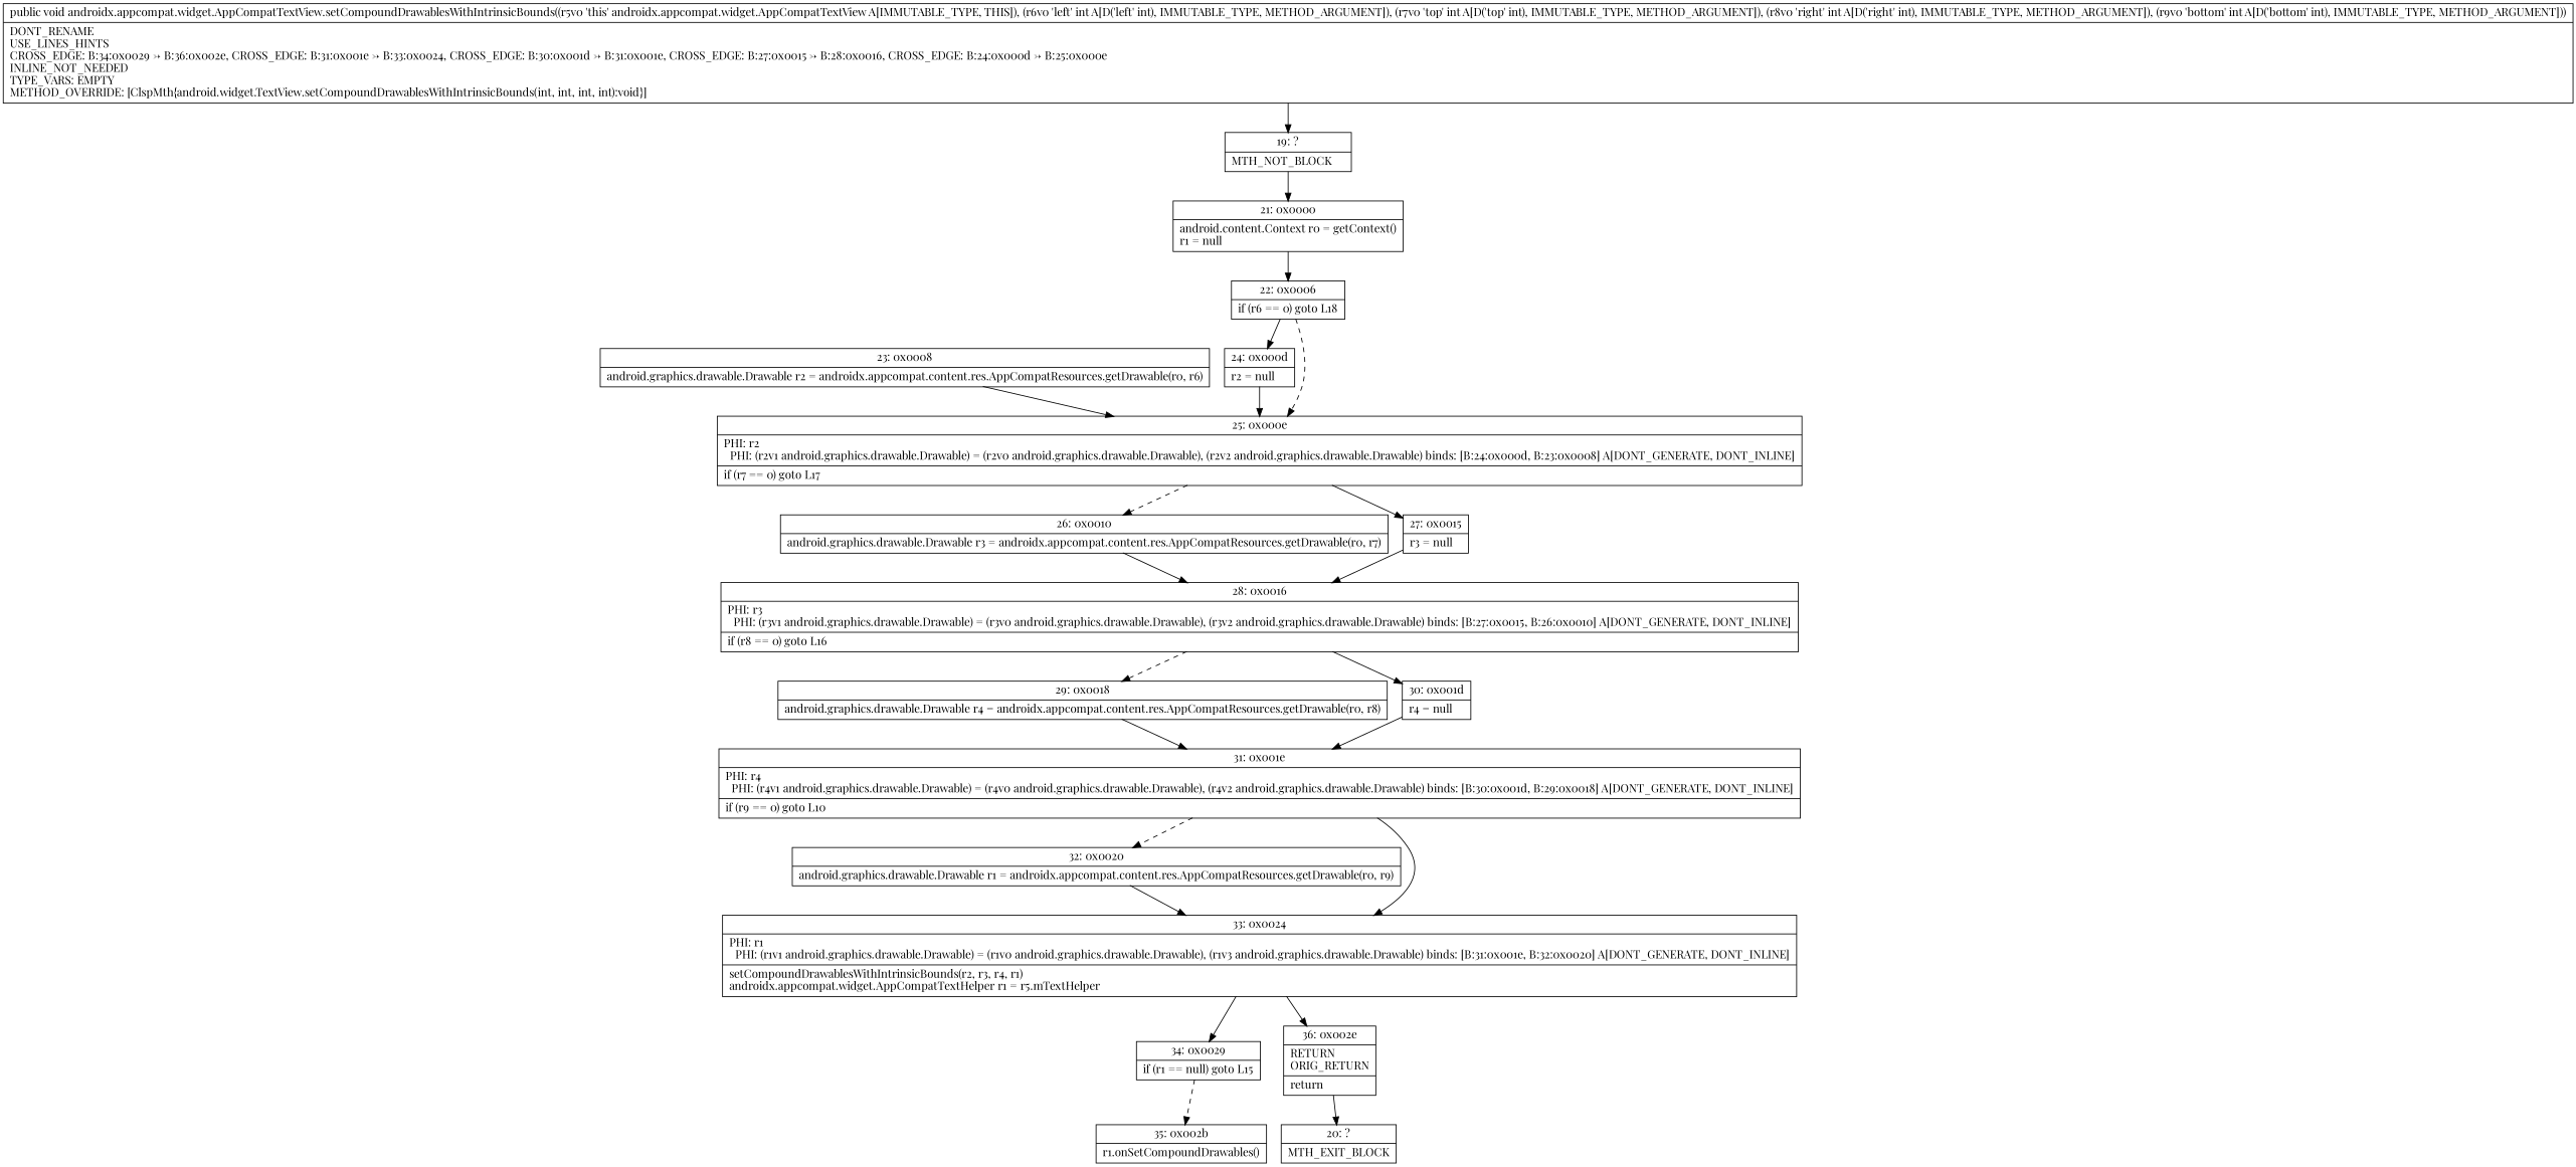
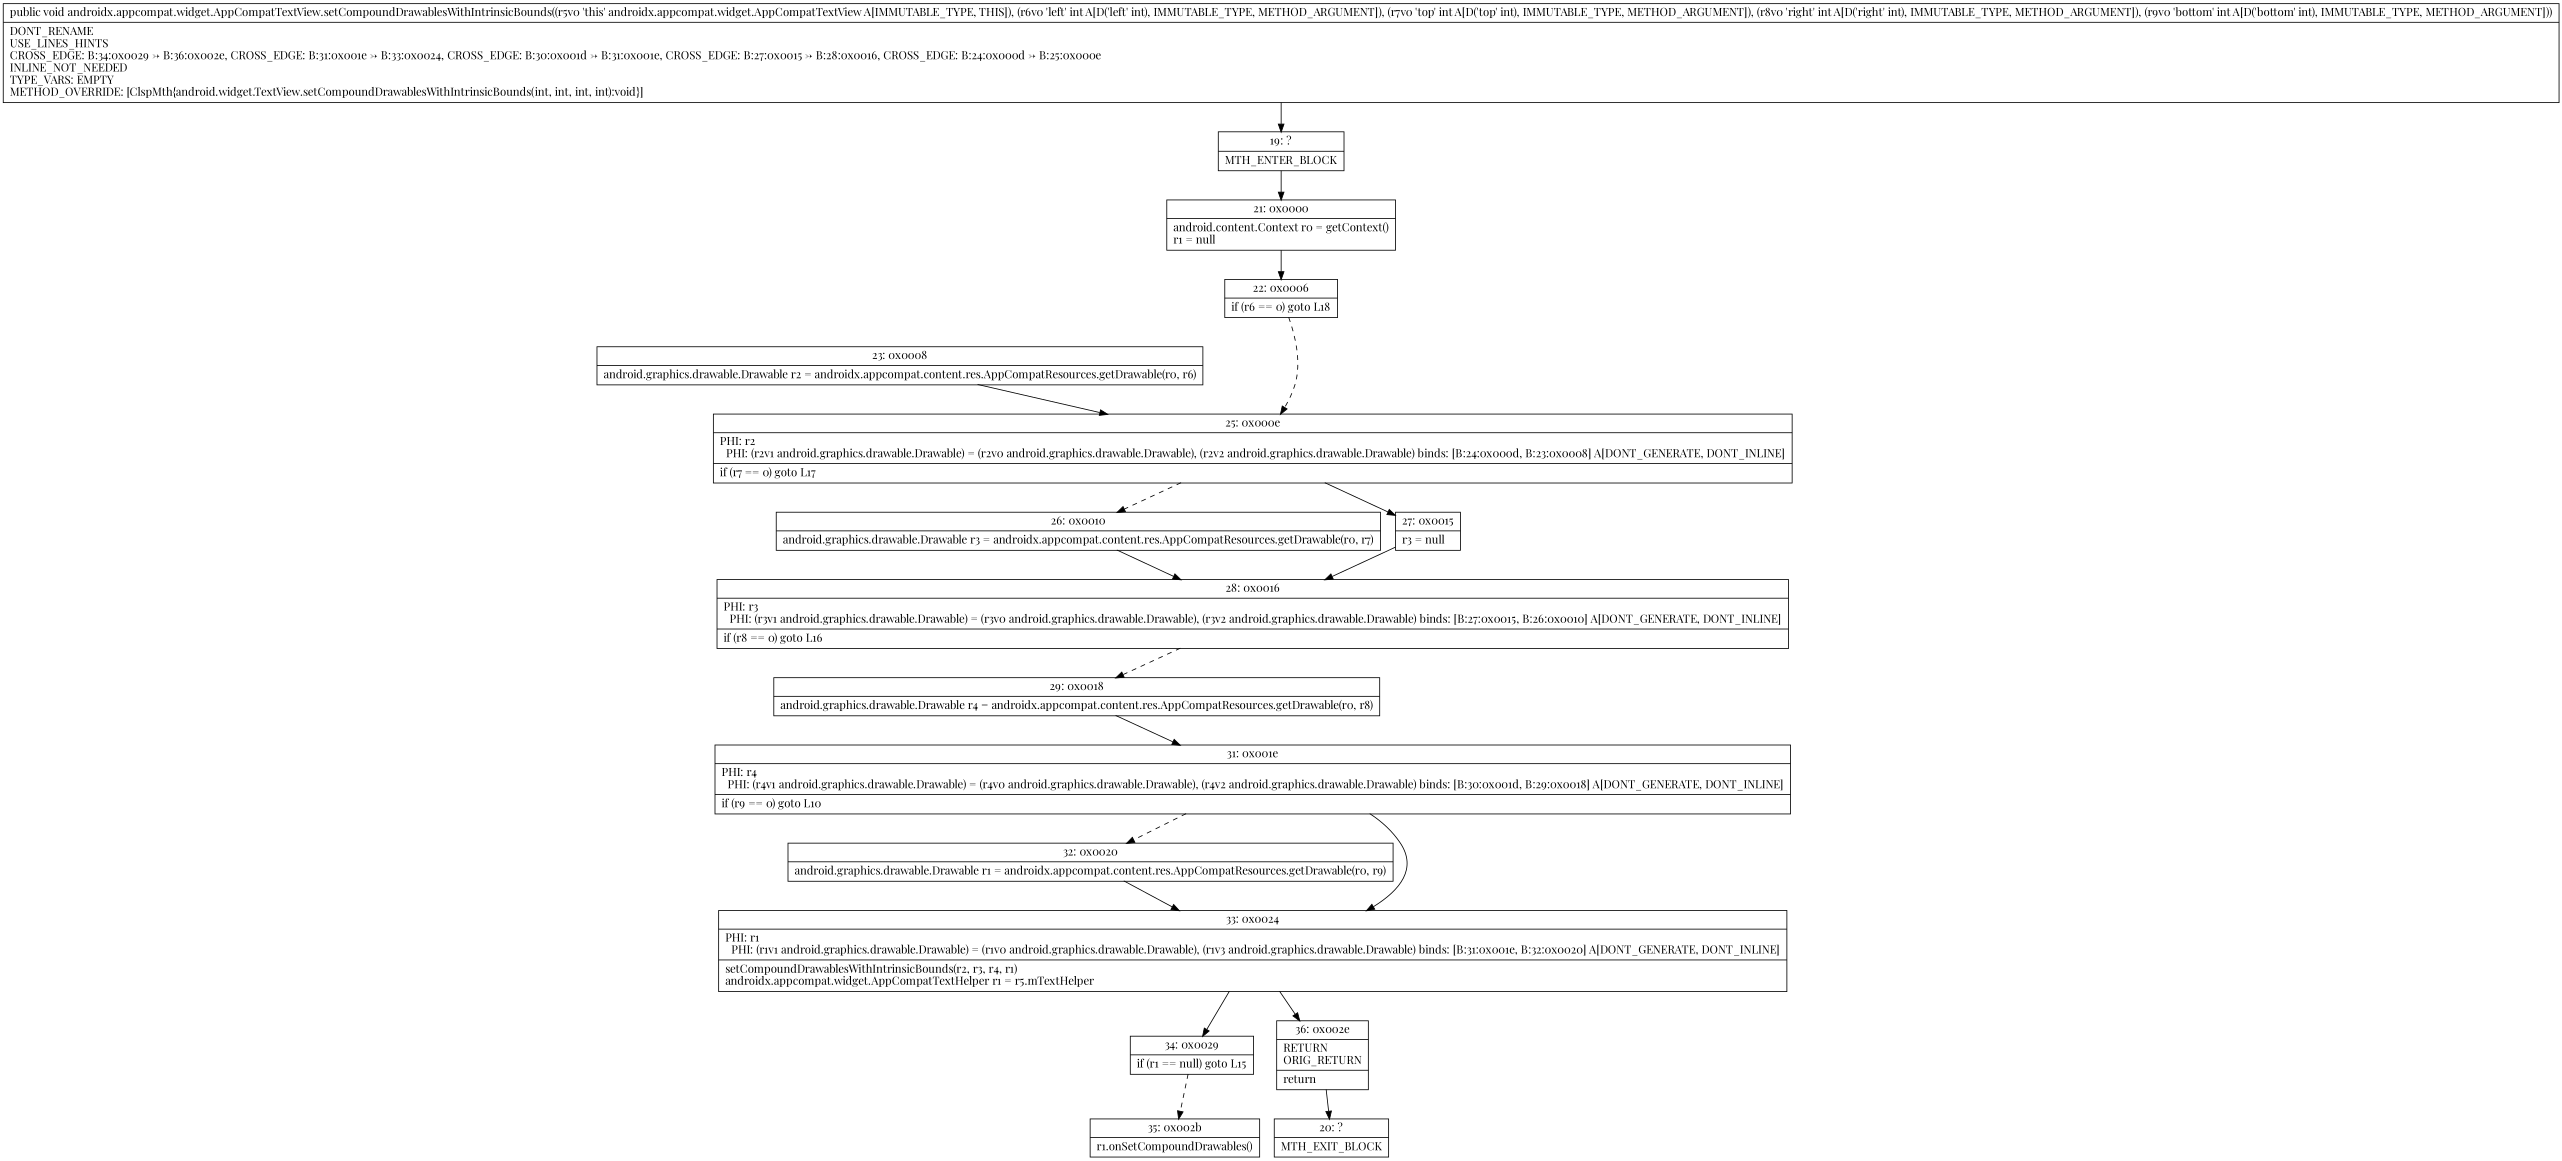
  digraph {
    fontname="Playfair Display"
    node [fontname="Playfair Display" shape=record]
    edge [fontname="Playfair Display"]
-   n1 [label="{19\:\ ?|MTH_NOT_BLOCK\l}"]
+   n1 [label="{19\:\ ?|MTH_ENTER_BLOCK\l}"]
    n2 [label="{21\:\ 0x0000|android.content.Context r0 = getContext()\lr1 = null\l}"]
    n3 [label="{22\:\ 0x0006|if (r6 == 0) goto L18\l}"]
-   n4 [label="{24\:\ 0x000d|r2 = null\l}"]
    n5 [label="{25\:\ 0x000e|PHI: r2 \l  PHI: (r2v1 android.graphics.drawable.Drawable) = (r2v0 android.graphics.drawable.Drawable), (r2v2 android.graphics.drawable.Drawable) binds: [B:24:0x000d, B:23:0x0008] A[DONT_GENERATE, DONT_INLINE]\l|if (r7 == 0) goto L17\l}"]
    n6 [label="{23\:\ 0x0008|android.graphics.drawable.Drawable r2 = androidx.appcompat.content.res.AppCompatResources.getDrawable(r0, r6)\l}"]
    n7 [label="{26\:\ 0x0010|android.graphics.drawable.Drawable r3 = androidx.appcompat.content.res.AppCompatResources.getDrawable(r0, r7)\l}"]
    n8 [label="{27\:\ 0x0015|r3 = null\l}"]
    n9 [label="{28\:\ 0x0016|PHI: r3 \l  PHI: (r3v1 android.graphics.drawable.Drawable) = (r3v0 android.graphics.drawable.Drawable), (r3v2 android.graphics.drawable.Drawable) binds: [B:27:0x0015, B:26:0x0010] A[DONT_GENERATE, DONT_INLINE]\l|if (r8 == 0) goto L16\l}"]
    n10 [label="{29\:\ 0x0018|android.graphics.drawable.Drawable r4 = androidx.appcompat.content.res.AppCompatResources.getDrawable(r0, r8)\l}"]
-   n11 [label="{30\:\ 0x001d|r4 = null\l}"]
    n12 [label="{31\:\ 0x001e|PHI: r4 \l  PHI: (r4v1 android.graphics.drawable.Drawable) = (r4v0 android.graphics.drawable.Drawable), (r4v2 android.graphics.drawable.Drawable) binds: [B:30:0x001d, B:29:0x0018] A[DONT_GENERATE, DONT_INLINE]\l|if (r9 == 0) goto L10\l}"]
    n13 [label="{32\:\ 0x0020|android.graphics.drawable.Drawable r1 = androidx.appcompat.content.res.AppCompatResources.getDrawable(r0, r9)\l}"]
    n14 [label="{33\:\ 0x0024|PHI: r1 \l  PHI: (r1v1 android.graphics.drawable.Drawable) = (r1v0 android.graphics.drawable.Drawable), (r1v3 android.graphics.drawable.Drawable) binds: [B:31:0x001e, B:32:0x0020] A[DONT_GENERATE, DONT_INLINE]\l|setCompoundDrawablesWithIntrinsicBounds(r2, r3, r4, r1)\landroidx.appcompat.widget.AppCompatTextHelper r1 = r5.mTextHelper\l}"]
    n15 [label="{34\:\ 0x0029|if (r1 == null) goto L15\l}"]
    n16 [label="{36\:\ 0x002e|RETURN\lORIG_RETURN\l|return\l}"]
    n17 [label="{35\:\ 0x002b|r1.onSetCompoundDrawables()\l}"]
    n18 [label="{20\:\ ?|MTH_EXIT_BLOCK\l}"]
    n19 [label="{public void androidx.appcompat.widget.AppCompatTextView.setCompoundDrawablesWithIntrinsicBounds((r5v0 'this' androidx.appcompat.widget.AppCompatTextView A[IMMUTABLE_TYPE, THIS]), (r6v0 'left' int A[D('left' int), IMMUTABLE_TYPE, METHOD_ARGUMENT]), (r7v0 'top' int A[D('top' int), IMMUTABLE_TYPE, METHOD_ARGUMENT]), (r8v0 'right' int A[D('right' int), IMMUTABLE_TYPE, METHOD_ARGUMENT]), (r9v0 'bottom' int A[D('bottom' int), IMMUTABLE_TYPE, METHOD_ARGUMENT]))  | DONT_RENAME\lUSE_LINES_HINTS\lCROSS_EDGE: B:34:0x0029 \-\> B:36:0x002e, CROSS_EDGE: B:31:0x001e \-\> B:33:0x0024, CROSS_EDGE: B:30:0x001d \-\> B:31:0x001e, CROSS_EDGE: B:27:0x0015 \-\> B:28:0x0016, CROSS_EDGE: B:24:0x000d \-\> B:25:0x000e\lINLINE_NOT_NEEDED\lTYPE_VARS: EMPTY\lMETHOD_OVERRIDE: [ClspMth\{android.widget.TextView.setCompoundDrawablesWithIntrinsicBounds(int, int, int, int):void\}]\l}"]
    n1 -> n2
    n2 -> n3
-   n3 -> n4
    n3 -> n5 [style=dashed]
-   n4 -> n5
    n5 -> n7 [style=dashed]
    n5 -> n8
    n6 -> n5
    n7 -> n9
    n8 -> n9
    n9 -> n10 [style=dashed]
-   n9 -> n11
    n10 -> n12
-   n11 -> n12
    n12 -> n13 [style=dashed]
    n12 -> n14
    n13 -> n14
    n14 -> n15
    n14 -> n16
    n15 -> n17 [style=dashed]
    n16 -> n18
    n19 -> n1
  }
